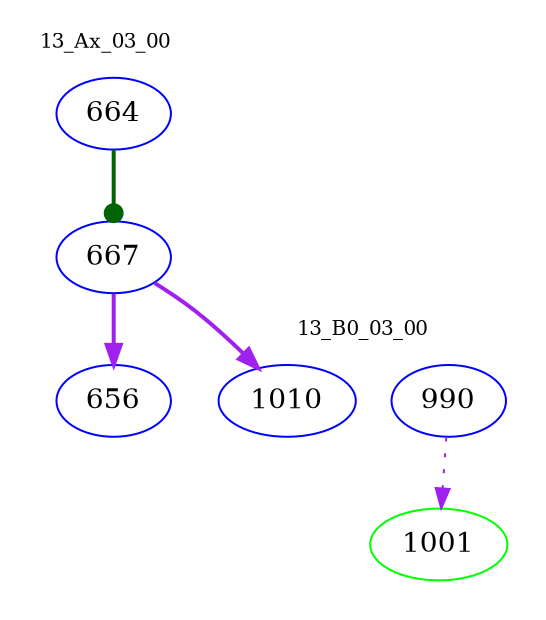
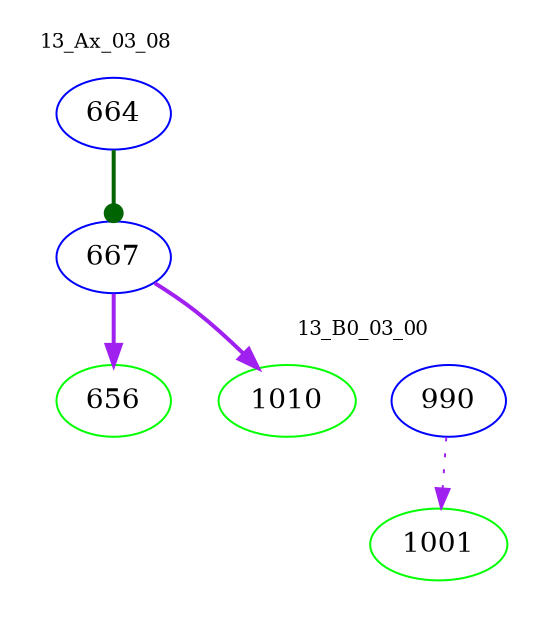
  digraph {
    node [color=blue]
    edge [arrowhead=normal color=purple style=bold]
    n1 [label=664]
-   n2 [label=656]
+   n2 [color=green label=656]
    n3 [label=667]
    n4 [label=990]
-   n5 [label=1010]
+   n5 [color=green label=1010]
    n6 [color=green label=1001]
    subgraph cluster_1 {
      color=white
      fontsize=10
-     label="13_Ax_03_00"
+     label="13_Ax_03_08"
      n1
      n2
      n3
    }
    subgraph cluster_2 {
      color=white
      fontsize=10
      label="13_B0_03_00"
      n4
      n5
      n6
    }
    n1 -> n3 [arrowhead=dot color=darkgreen]
    n3 -> n2
    n3 -> n5
    n4 -> n6 [style=dotted]
  }
